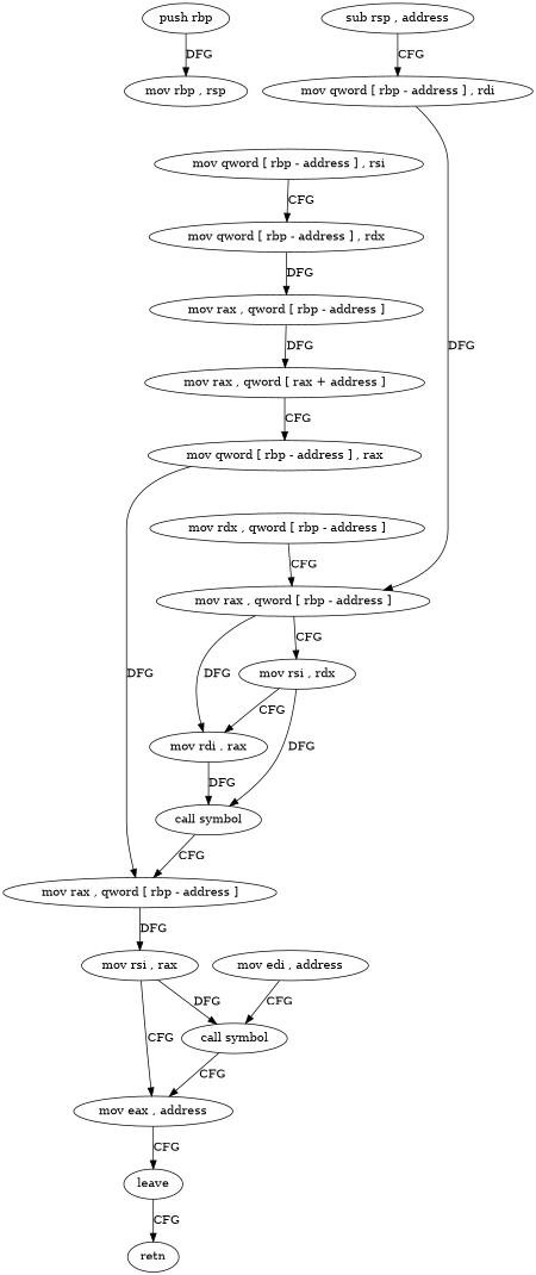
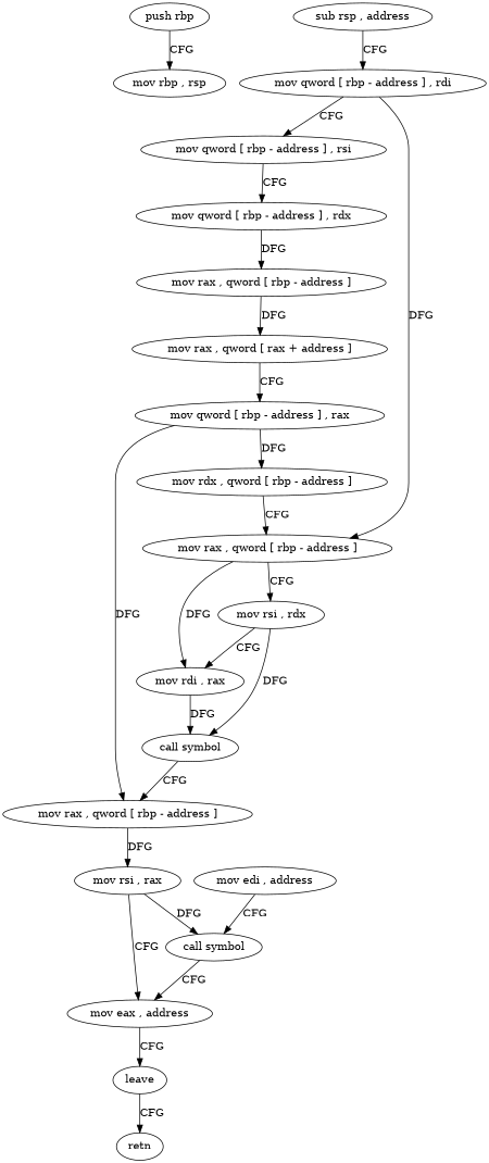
  digraph {
    n1 [label="push rbp"]
    n2 [label="mov rbp , rsp"]
    n3 [label="sub rsp , address"]
    n4 [label="mov qword [ rbp - address ] , rdi"]
    n5 [label="mov qword [ rbp - address ] , rsi"]
    n6 [label="mov rax , qword [ rbp - address ]"]
    n7 [label="mov qword [ rbp - address ] , rdx"]
    n8 [label="mov rsi , rdx"]
    n9 [label="mov rdi , rax"]
    n10 [label="mov rax , qword [ rbp - address ]"]
    n11 [label="mov rax , qword [ rax + address ]"]
    n12 [label="mov qword [ rbp - address ] , rax"]
    n13 [label="mov rdx , qword [ rbp - address ]"]
    n14 [label="mov rax , qword [ rbp - address ]"]
    n15 [label="mov rsi , rax"]
    n16 [label="call symbol"]
    n17 [label="call symbol"]
    n18 [label="mov eax , address"]
    n19 [label="mov edi , address"]
    n20 [label=leave]
    n21 [label=retn]
-   n1 -> n2 [label=DFG]
+   n1 -> n2 [label=CFG]
    n3 -> n4 [label=CFG]
+   n4 -> n5 [label=CFG]
    n4 -> n6 [label=DFG]
    n5 -> n7 [label=CFG]
    n6 -> n8 [label=CFG]
    n6 -> n9 [label=DFG]
    n7 -> n10 [label=DFG]
    n8 -> n9 [label=CFG]
    n8 -> n16 [label=DFG]
    n9 -> n16 [label=DFG]
    n10 -> n11 [label=DFG]
    n11 -> n12 [label=CFG]
+   n12 -> n13 [label=DFG]
    n12 -> n14 [label=DFG]
    n13 -> n6 [label=CFG]
    n14 -> n15 [label=DFG]
    n15 -> n17 [label=DFG]
    n15 -> n18 [label=CFG]
    n16 -> n14 [label=CFG]
    n17 -> n18 [label=CFG]
    n18 -> n20 [label=CFG]
    n19 -> n17 [label=CFG]
    n20 -> n21 [label=CFG]
  }
